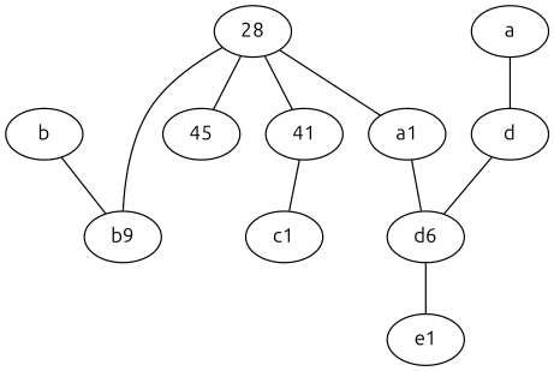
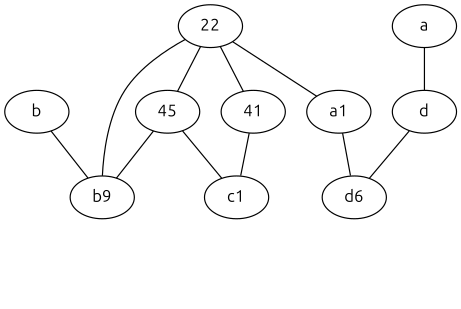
  graph {
    fontname=Ubuntu
    node [fontname=Ubuntu]
    edge [fontname=Ubuntu]
    n1 [label=b9]
    b
    a
    d
    n5 [label=d6]
    a1
-   e1
-   22 [label=28]
+   22
    41
    45
    c1
    b -- n1
    a -- d
    d -- n5
-   n5 -- e1
    a1 -- n5
    22 -- n1
    22 -- a1
    22 -- 41
    22 -- 45
    41 -- c1
+   45 -- n1
+   45 -- c1
  }
